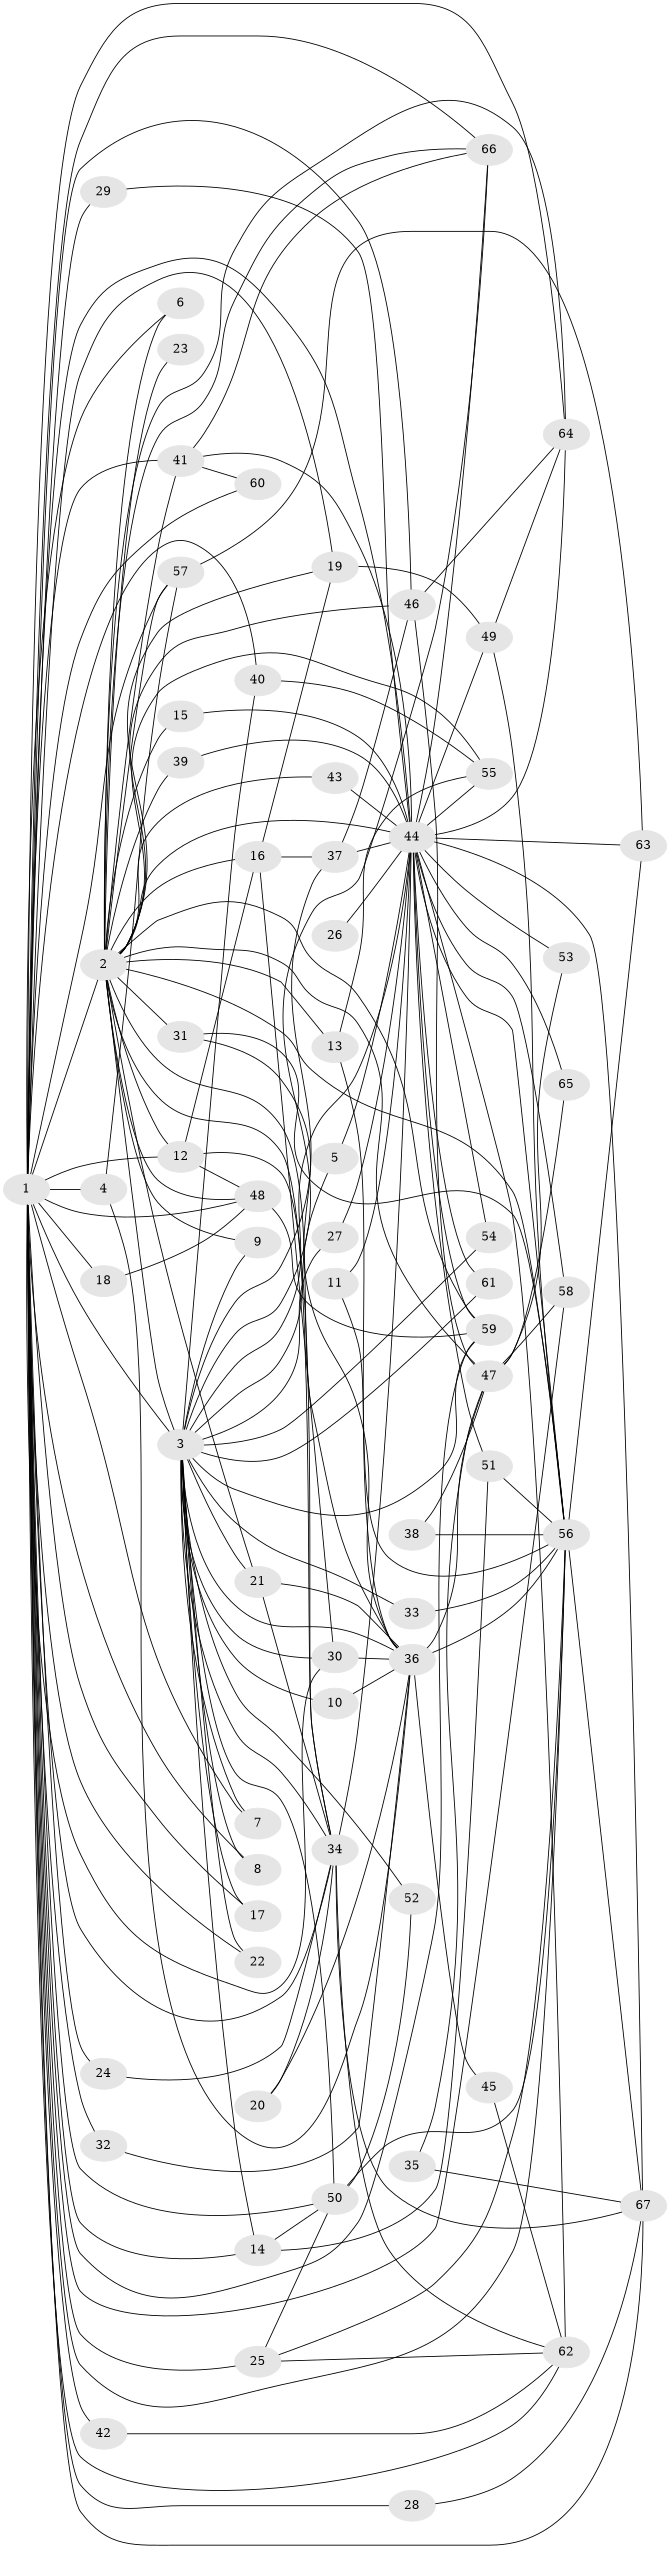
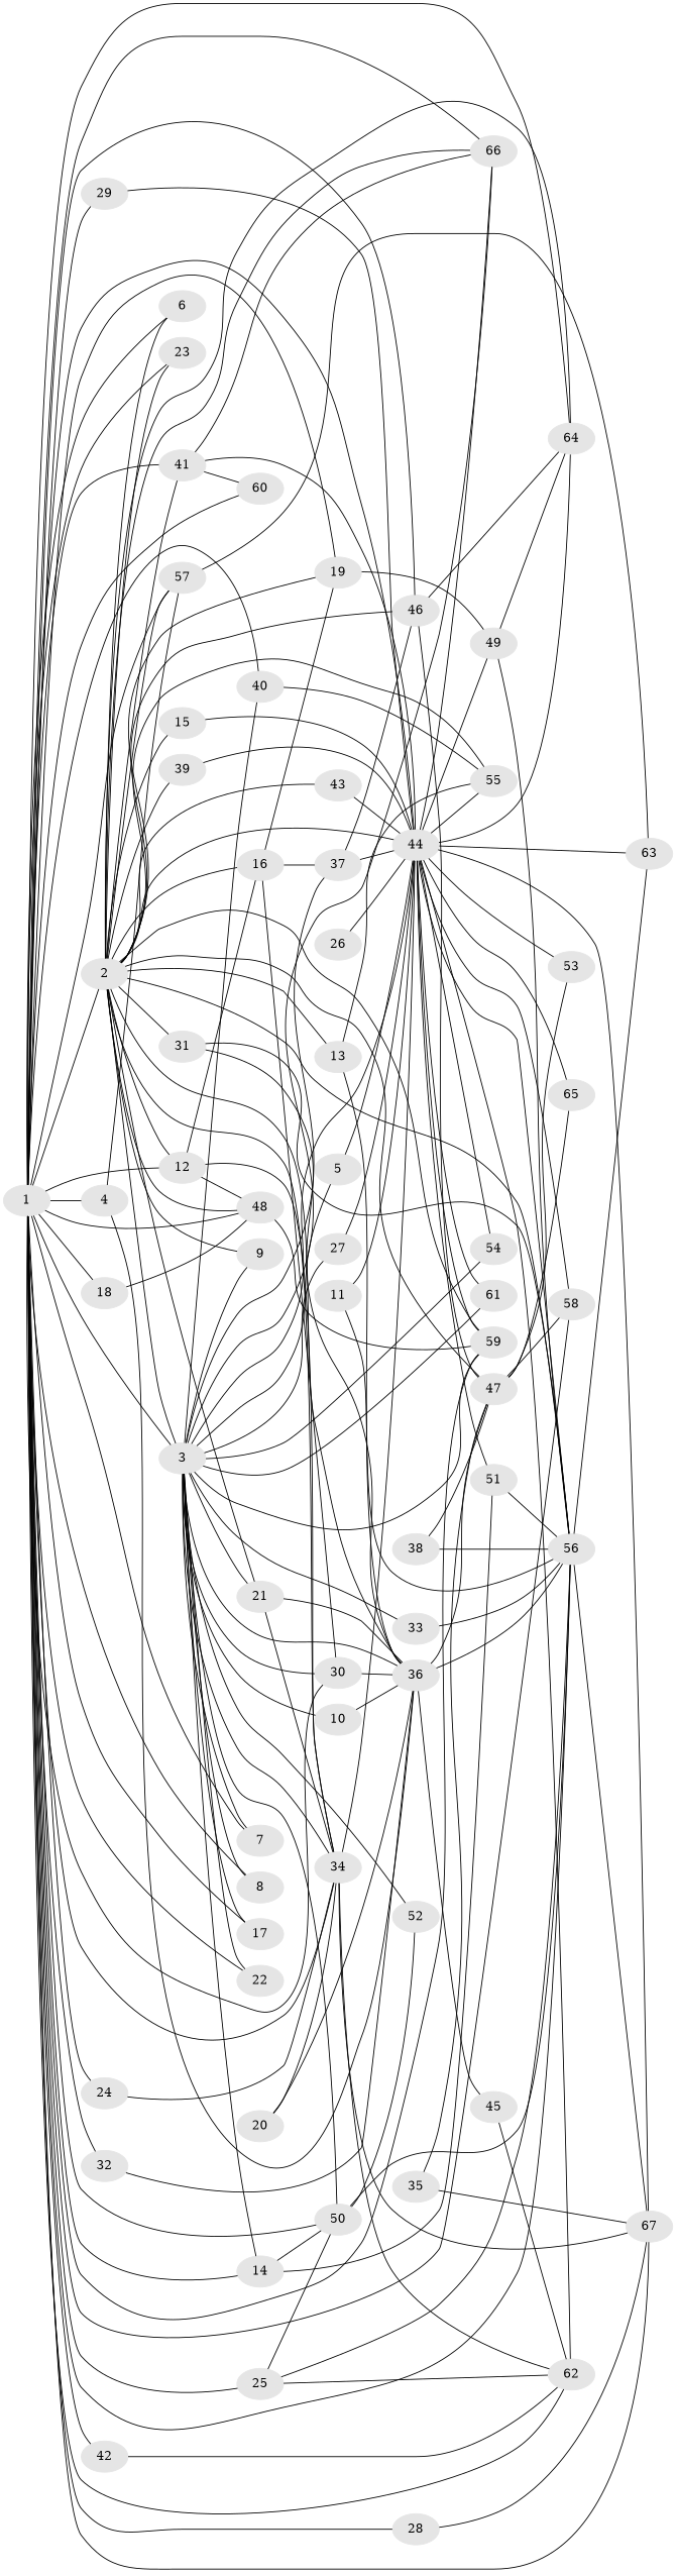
  graph {
    rankdir=LR
    node [color=gray90 style=filled]
    edge [weight=1.0]
    1
    2
    3
    4
    6
    7
    8
    12
    14
    17
    18
    19
    22
    23
    24
    25
    28
    29
    30
    32
    34
    40
    41
    42
    44
    46
    48
    50
    56
    57
    58
    59
    60
    62
    64
    66
    67
    9
    13
    15
    16
    21
    31
    36
    39
    43
    47
    55
    5
    10
    27
    33
    37
    52
    54
    61
    51
    49
    53
    63
    65
    45
    11
    20
    26
    35
    38
    1 -- 2 [weight=8.0]
    1 -- 3 [weight=5.0]
    1 -- 4 [weight=2.0]
    1 -- 6
    1 -- 7
    1 -- 8
    1 -- 12
    1 -- 14
    1 -- 17
    1 -- 18
    1 -- 19
    1 -- 22
+   1 -- 23
    1 -- 24
    1 -- 25
    1 -- 28
    1 -- 29
    1 -- 30
    1 -- 32
    1 -- 34 [weight=4.0]
    1 -- 40
    1 -- 41
    1 -- 42
    1 -- 44 [weight=8.0]
    1 -- 46
    1 -- 48
    1 -- 50 [weight=2.0]
    1 -- 56 [weight=2.0]
    1 -- 57
    1 -- 58
    1 -- 59
    1 -- 60 [weight=2.0]
    1 -- 62
    1 -- 64
    1 -- 66
    1 -- 67
    2 -- 3 [weight=2.0]
    2 -- 6
    2 -- 12 [weight=2.0]
    2 -- 19
    2 -- 23
    2 -- 34 [weight=2.0]
    2 -- 41
    2 -- 44 [weight=4.0]
    2 -- 46
    2 -- 48
    2 -- 56 [weight=2.0]
    2 -- 57 [weight=2.0]
    2 -- 59
    2 -- 64 [weight=2.0]
    2 -- 66
    2 -- 9
    2 -- 13 [weight=2.0]
    2 -- 15
    2 -- 16 [weight=2.0]
    2 -- 21
    2 -- 31 [weight=2.0]
    2 -- 36
    2 -- 39
    2 -- 43
    2 -- 47
    2 -- 55
    3 -- 7
    3 -- 8
    3 -- 14
    3 -- 17
    3 -- 22
    3 -- 30
    3 -- 34
    3 -- 40
    3 -- 44 [weight=2.0]
    3 -- 50
    3 -- 59
    3 -- 66
    3 -- 9
    3 -- 21
    3 -- 36
    3 -- 5
    3 -- 10
    3 -- 27
    3 -- 33
    3 -- 37
    3 -- 52
    3 -- 54
    3 -- 61
    4 -- 57
    4 -- 36
    12 -- 34 [weight=2.0]
    12 -- 48
    12 -- 16
    14 -- 50
    14 -- 51
    18 -- 48
    19 -- 49
    24 -- 34
    25 -- 50
    25 -- 56
    25 -- 62
    28 -- 67
    29 -- 44
    30 -- 36
    32 -- 36
    34 -- 44 [weight=2.0]
    34 -- 62
    34 -- 67
    40 -- 55
    41 -- 44
    41 -- 60
    41 -- 66
    42 -- 62
    44 -- 56
    44 -- 58 [weight=2.0]
    44 -- 59
    44 -- 62
    44 -- 64
    44 -- 66
    44 -- 67
    44 -- 55 [weight=2.0]
    44 -- 54
    44 -- 61
    44 -- 51 [weight=2.0]
    44 -- 49
    44 -- 53
    44 -- 63 [weight=2.0]
    44 -- 65
    46 -- 64
    46 -- 47
    48 -- 59
    50 -- 56
    50 -- 52
    56 -- 67
    56 -- 63 [weight=2.0]
    57 -- 63
    13 -- 36
    13 -- 55
    15 -- 44
    16 -- 19
    16 -- 30
    16 -- 37
    21 -- 34
    21 -- 36
    31 -- 56
    31 -- 36
    36 -- 56
    36 -- 47
    36 -- 45
    39 -- 44
    43 -- 44 [weight=2.0]
    47 -- 58
    47 -- 53
    47 -- 65
    5 -- 44
    10 -- 36
    27 -- 44
    33 -- 56
    37 -- 44
    37 -- 46
    51 -- 56
    49 -- 56
    49 -- 64
    45 -- 62
    11 -- 44
    11 -- 56
    20 -- 34
    20 -- 36
    26 -- 44
    35 -- 67
    35 -- 47
    38 -- 56
    38 -- 47
  }
